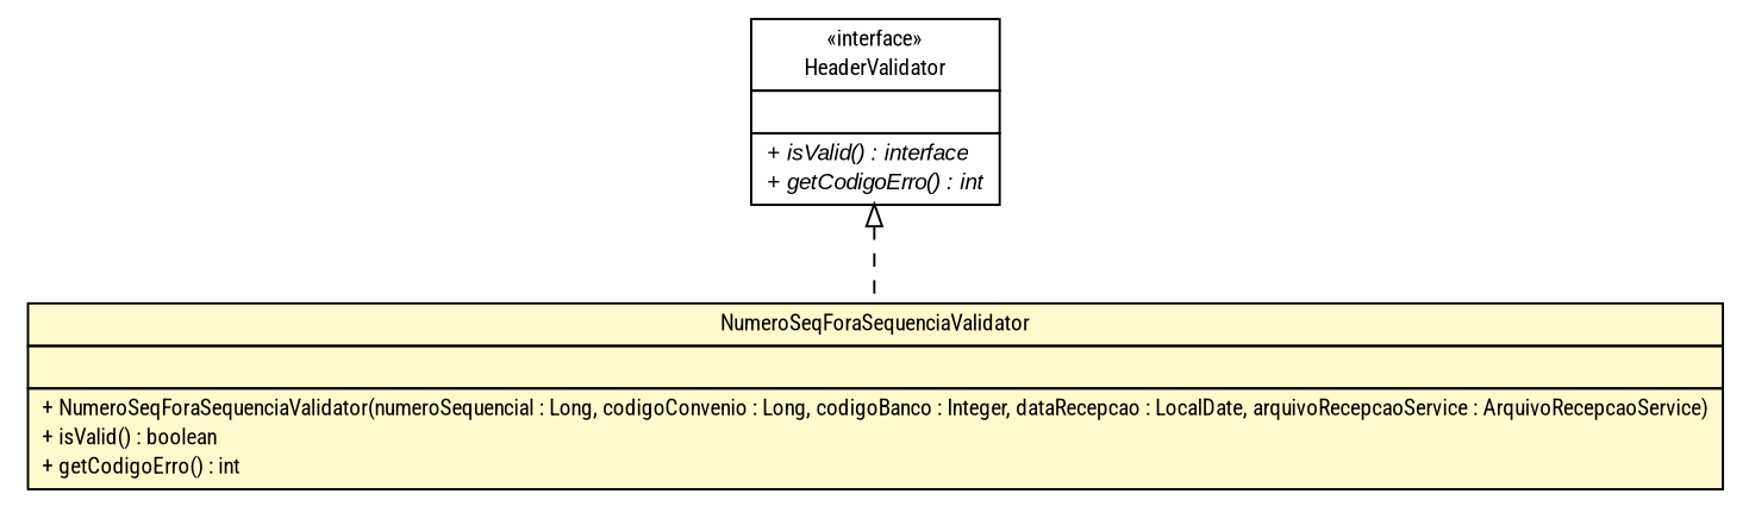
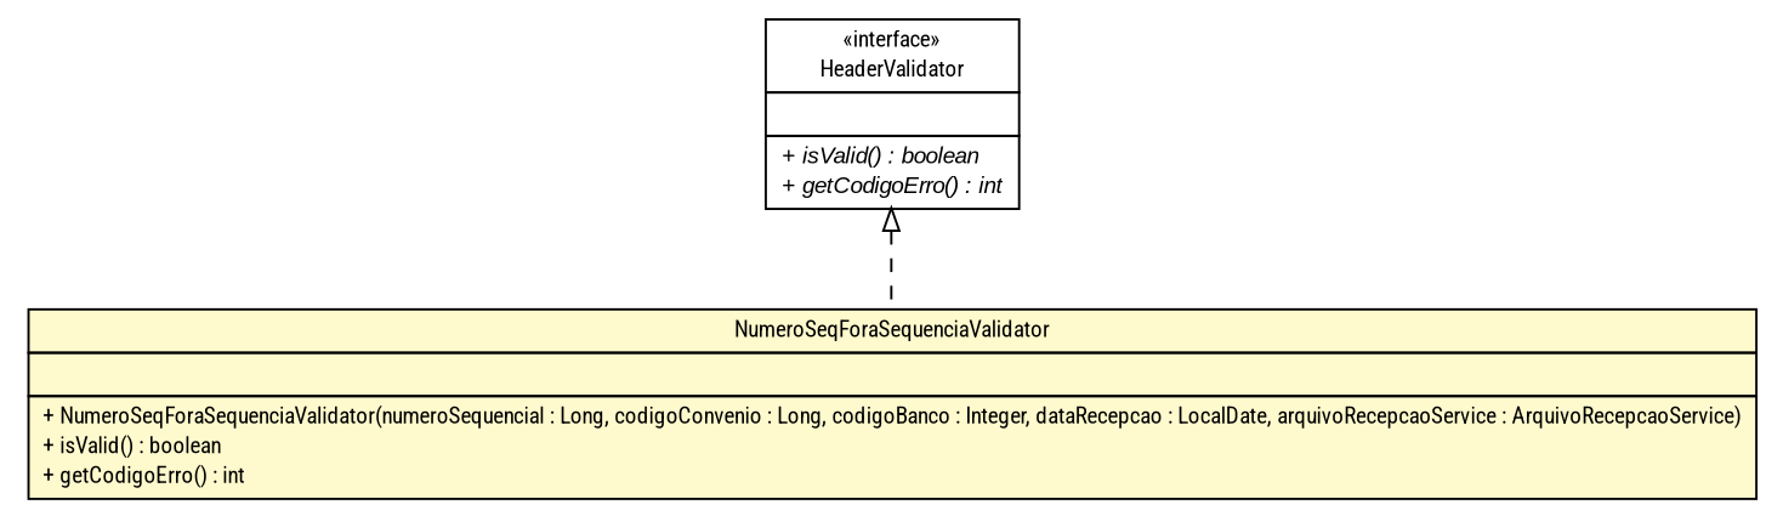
  digraph {
    nodesep=0.25
    ranksep=0.5
    fontname="Roboto Condensed"
    node [fontcolor=black fontname="Roboto Condensed" fontsize=10.0 shape=plaintext]
-   n1 [label=<<table title="br.gov.to.sefaz.arr.processamento.validation.validator.header.HeaderValidator" border="0" cellborder="1" cellspacing="0" cellpadding="2" port="p" href="../HeaderValidator.html"> 		<tr><td><table border="0" cellspacing="0" cellpadding="1"> <tr><td align="center" balign="center"> &#171;interface&#187; </td></tr> <tr><td align="center" balign="center"> HeaderValidator </td></tr> 		</table></td></tr> 		<tr><td><table border="0" cellspacing="0" cellpadding="1"> <tr><td align="left" balign="left">  </td></tr> 		</table></td></tr> 		<tr><td><table border="0" cellspacing="0" cellpadding="1"> <tr><td align="left" balign="left"><font face="arial italic" point-size="10.0"> + isValid() : interface </font></td></tr> <tr><td align="left" balign="left"><font face="arial italic" point-size="10.0"> + getCodigoErro() : int </font></td></tr> 		</table></td></tr> 		</table>>]
+   n1 [label=<<table title="br.gov.to.sefaz.arr.processamento.validation.validator.header.HeaderValidator" border="0" cellborder="1" cellspacing="0" cellpadding="2" port="p" href="../HeaderValidator.html"> 		<tr><td><table border="0" cellspacing="0" cellpadding="1"> <tr><td align="center" balign="center"> &#171;interface&#187; </td></tr> <tr><td align="center" balign="center"> HeaderValidator </td></tr> 		</table></td></tr> 		<tr><td><table border="0" cellspacing="0" cellpadding="1"> <tr><td align="left" balign="left">  </td></tr> 		</table></td></tr> 		<tr><td><table border="0" cellspacing="0" cellpadding="1"> <tr><td align="left" balign="left"><font face="arial italic" point-size="10.0"> + isValid() : boolean </font></td></tr> <tr><td align="left" balign="left"><font face="arial italic" point-size="10.0"> + getCodigoErro() : int </font></td></tr> 		</table></td></tr> 		</table>>]
    n2 [label=<<table title="br.gov.to.sefaz.arr.processamento.validation.validator.header.simplesnacional.NumeroSeqForaSequenciaValidator" border="0" cellborder="1" cellspacing="0" cellpadding="2" port="p" bgcolor="lemonChiffon" href="./NumeroSeqForaSequenciaValidator.html"> 		<tr><td><table border="0" cellspacing="0" cellpadding="1"> <tr><td align="center" balign="center"> NumeroSeqForaSequenciaValidator </td></tr> 		</table></td></tr> 		<tr><td><table border="0" cellspacing="0" cellpadding="1"> <tr><td align="left" balign="left">  </td></tr> 		</table></td></tr> 		<tr><td><table border="0" cellspacing="0" cellpadding="1"> <tr><td align="left" balign="left"> + NumeroSeqForaSequenciaValidator(numeroSequencial : Long, codigoConvenio : Long, codigoBanco : Integer, dataRecepcao : LocalDate, arquivoRecepcaoService : ArquivoRecepcaoService) </td></tr> <tr><td align="left" balign="left"> + isValid() : boolean </td></tr> <tr><td align="left" balign="left"> + getCodigoErro() : int </td></tr> 		</table></td></tr> 		</table>>]
    n1 -> n2 [arrowtail=empty dir=back fontname="Roboto Condensed" fontsize=10 headport=p labelfontname=arial labelfontsize=10 style=dashed tailport=p]
  }
